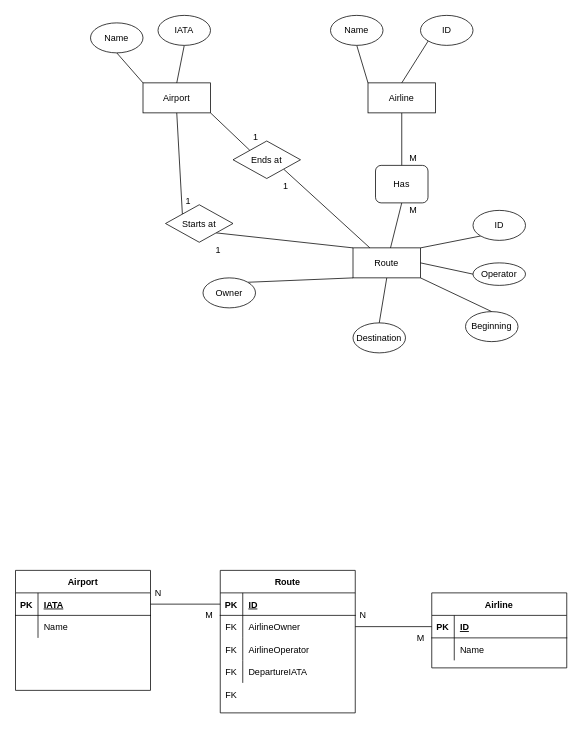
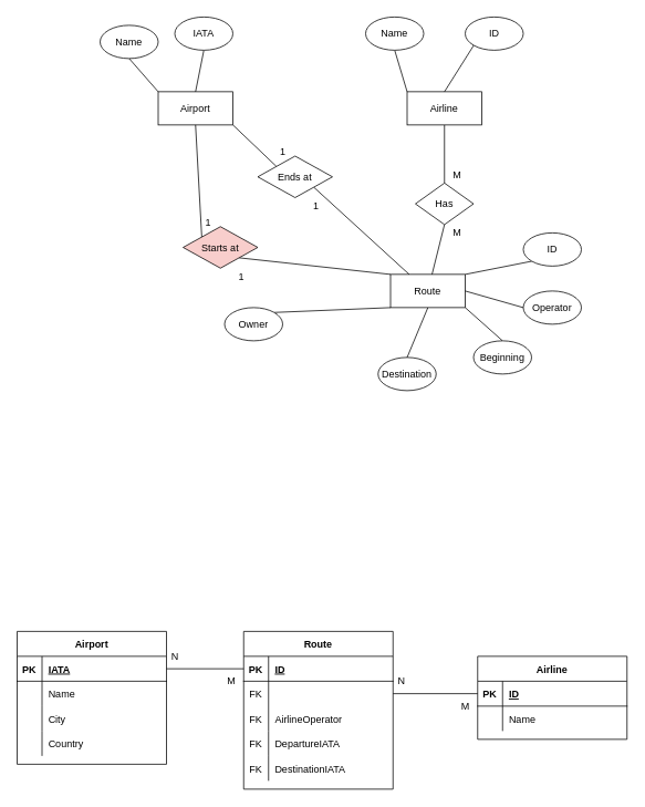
  <mxCell id="0" />
  <mxCell id="1" parent="0" />
  <mxCell id="2" style="rounded=0;orthogonalLoop=1;jettySize=auto;html=1;exitX=1;exitY=1;exitDx=0;exitDy=0;entryX=0;entryY=0;entryDx=0;entryDy=0;endArrow=none;endFill=0;" parent="1" source="3" target="72" edge="1"><mxGeometry relative="1" as="geometry" /></mxCell>
  <mxCell id="3" value="Airport" style="rounded=0;whiteSpace=wrap;html=1;" parent="1" vertex="1"><mxGeometry x="190" y="110" width="90" height="40" as="geometry" /></mxCell>
  <mxCell id="4" style="edgeStyle=none;rounded=0;orthogonalLoop=1;jettySize=auto;html=1;exitX=0.5;exitY=1;exitDx=0;exitDy=0;entryX=0;entryY=0;entryDx=0;entryDy=0;endArrow=none;endFill=0;" parent="1" source="5" target="3" edge="1"><mxGeometry relative="1" as="geometry" /></mxCell>
  <mxCell id="5" value="Name" style="ellipse;whiteSpace=wrap;html=1;" parent="1" vertex="1"><mxGeometry x="120" y="30" width="70" height="40" as="geometry" /></mxCell>
  <mxCell id="6" style="edgeStyle=none;rounded=0;orthogonalLoop=1;jettySize=auto;html=1;exitX=0.5;exitY=1;exitDx=0;exitDy=0;entryX=0.5;entryY=0;entryDx=0;entryDy=0;endArrow=none;endFill=0;" parent="1" source="7" target="3" edge="1"><mxGeometry relative="1" as="geometry" /></mxCell>
  <mxCell id="7" value="IATA" style="ellipse;whiteSpace=wrap;html=1;" parent="1" vertex="1"><mxGeometry x="210" y="20" width="70" height="40" as="geometry" /></mxCell>
  <mxCell id="8" style="edgeStyle=none;rounded=0;orthogonalLoop=1;jettySize=auto;html=1;exitX=0.5;exitY=1;exitDx=0;exitDy=0;endArrow=none;endFill=0;" parent="1" source="9" target="23" edge="1"><mxGeometry relative="1" as="geometry" /></mxCell>
  <mxCell id="9" value="Airline" style="rounded=0;whiteSpace=wrap;html=1;" parent="1" vertex="1"><mxGeometry x="490" y="110" width="90" height="40" as="geometry" /></mxCell>
  <mxCell id="10" style="edgeStyle=none;rounded=0;orthogonalLoop=1;jettySize=auto;html=1;exitX=0.5;exitY=1;exitDx=0;exitDy=0;entryX=0;entryY=0;entryDx=0;entryDy=0;endArrow=none;endFill=0;" parent="1" source="11" target="9" edge="1"><mxGeometry relative="1" as="geometry" /></mxCell>
  <mxCell id="11" value="Name" style="ellipse;whiteSpace=wrap;html=1;" parent="1" vertex="1"><mxGeometry x="440" y="20" width="70" height="40" as="geometry" /></mxCell>
  <mxCell id="12" style="edgeStyle=none;rounded=0;orthogonalLoop=1;jettySize=auto;html=1;exitX=0;exitY=1;exitDx=0;exitDy=0;entryX=1;entryY=0;entryDx=0;entryDy=0;endArrow=none;endFill=0;" parent="1" source="16" target="19" edge="1"><mxGeometry relative="1" as="geometry" /></mxCell>
  <mxCell id="13" style="edgeStyle=none;rounded=0;orthogonalLoop=1;jettySize=auto;html=1;exitX=0.5;exitY=1;exitDx=0;exitDy=0;entryX=0.5;entryY=0;entryDx=0;entryDy=0;endArrow=none;endFill=0;" parent="1" source="16" target="18" edge="1"><mxGeometry relative="1" as="geometry" /></mxCell>
  <mxCell id="14" style="edgeStyle=none;rounded=0;orthogonalLoop=1;jettySize=auto;html=1;exitX=1;exitY=1;exitDx=0;exitDy=0;entryX=0.5;entryY=0;entryDx=0;entryDy=0;endArrow=none;endFill=0;" parent="1" source="16" target="17" edge="1"><mxGeometry relative="1" as="geometry" /></mxCell>
  <mxCell id="15" style="edgeStyle=none;rounded=0;orthogonalLoop=1;jettySize=auto;html=1;exitX=0;exitY=0;exitDx=0;exitDy=0;entryX=1;entryY=1;entryDx=0;entryDy=0;endArrow=none;endFill=0;" parent="1" source="16" target="25" edge="1"><mxGeometry relative="1" as="geometry" /></mxCell>
  <mxCell id="16" value="Route" style="rounded=0;whiteSpace=wrap;html=1;" parent="1" vertex="1"><mxGeometry x="470" y="330" width="90" height="40" as="geometry" /></mxCell>
- <mxCell id="17" value="Beginning" style="ellipse;whiteSpace=wrap;html=1;" parent="1" vertex="1"><mxGeometry x="620" y="415" width="70" height="40" as="geometry" /></mxCell>
- <mxCell id="18" value="Destination" style="ellipse;whiteSpace=wrap;html=1;" parent="1" vertex="1"><mxGeometry x="470" y="430" width="70" height="40" as="geometry" /></mxCell>
+ <mxCell id="17" value="Beginning" style="ellipse;whiteSpace=wrap;html=1;" parent="1" vertex="1"><mxGeometry x="570" y="410" width="70" height="40" as="geometry" /></mxCell>
+ <mxCell id="18" value="Destination" style="ellipse;whiteSpace=wrap;html=1;" parent="1" vertex="1"><mxGeometry x="455" y="430" width="70" height="40" as="geometry" /></mxCell>
  <mxCell id="19" value="Owner" style="ellipse;whiteSpace=wrap;html=1;" parent="1" vertex="1"><mxGeometry x="270" y="370" width="70" height="40" as="geometry" /></mxCell>
  <mxCell id="20" style="edgeStyle=none;rounded=0;orthogonalLoop=1;jettySize=auto;html=1;exitX=0;exitY=0.5;exitDx=0;exitDy=0;entryX=1;entryY=0.5;entryDx=0;entryDy=0;endArrow=none;endFill=0;" parent="1" source="21" target="16" edge="1"><mxGeometry relative="1" as="geometry" /></mxCell>
- <mxCell id="21" value="Operator" style="ellipse;whiteSpace=wrap;html=1;" parent="1" vertex="1"><mxGeometry x="630" y="350" width="70" height="30" as="geometry" /></mxCell>
+ <mxCell id="21" value="Operator" style="ellipse;whiteSpace=wrap;html=1;" parent="1" vertex="1"><mxGeometry x="630" y="350" width="70" height="40" as="geometry" /></mxCell>
  <mxCell id="22" style="edgeStyle=none;rounded=0;orthogonalLoop=1;jettySize=auto;html=1;exitX=0.5;exitY=1;exitDx=0;exitDy=0;endArrow=none;endFill=0;" parent="1" source="23" target="16" edge="1"><mxGeometry relative="1" as="geometry" /></mxCell>
- <mxCell id="23" value="Has" style="whiteSpace=wrap;html=1;rounded=1;" parent="1" vertex="1"><mxGeometry x="500" y="220" width="70" height="50" as="geometry" /></mxCell>
+ <mxCell id="23" value="Has" style="rhombus;whiteSpace=wrap;html=1;" parent="1" vertex="1"><mxGeometry x="500" y="220" width="70" height="50" as="geometry" /></mxCell>
  <mxCell id="24" style="edgeStyle=none;rounded=0;orthogonalLoop=1;jettySize=auto;html=1;exitX=0;exitY=0;exitDx=0;exitDy=0;entryX=0.5;entryY=1;entryDx=0;entryDy=0;endArrow=none;endFill=0;" parent="1" source="25" target="3" edge="1"><mxGeometry relative="1" as="geometry" /></mxCell>
- <mxCell id="25" value="Starts at" style="rhombus;whiteSpace=wrap;html=1;" parent="1" vertex="1"><mxGeometry x="220" y="272.5" width="90" height="50" as="geometry" /></mxCell>
+ <mxCell id="25" value="Starts at" style="rhombus;whiteSpace=wrap;html=1;fillColor=#f8cecc;" parent="1" vertex="1"><mxGeometry x="220" y="272.5" width="90" height="50" as="geometry" /></mxCell>
  <mxCell id="26" value="1" style="text;html=1;align=center;verticalAlign=middle;resizable=0;points=[];autosize=1;" parent="1" vertex="1"><mxGeometry x="280" y="322.5" width="20" height="20" as="geometry" /></mxCell>
  <mxCell id="27" value="1" style="text;html=1;align=center;verticalAlign=middle;resizable=0;points=[];autosize=1;" parent="1" vertex="1"><mxGeometry x="240" y="257.5" width="20" height="20" as="geometry" /></mxCell>
  <mxCell id="28" value="M" style="text;html=1;align=center;verticalAlign=middle;resizable=0;points=[];autosize=1;" parent="1" vertex="1"><mxGeometry x="535" y="270" width="30" height="20" as="geometry" /></mxCell>
  <mxCell id="29" value="M" style="text;html=1;align=center;verticalAlign=middle;resizable=0;points=[];autosize=1;" parent="1" vertex="1"><mxGeometry x="535" y="200" width="30" height="20" as="geometry" /></mxCell>
  <mxCell id="30" value="Airport" style="shape=table;startSize=30;container=1;collapsible=1;childLayout=tableLayout;fixedRows=1;rowLines=0;fontStyle=1;align=center;resizeLast=1;" parent="1" vertex="1"><mxGeometry x="20" y="760" width="180" height="160" as="geometry" /></mxCell>
  <mxCell id="31" value="" style="shape=partialRectangle;collapsible=0;dropTarget=0;pointerEvents=0;fillColor=none;top=0;left=0;bottom=1;right=0;points=[[0,0.5],[1,0.5]];portConstraint=eastwest;" parent="30" vertex="1"><mxGeometry y="30" width="180" height="30" as="geometry" /></mxCell>
  <mxCell id="32" value="PK" style="shape=partialRectangle;connectable=0;fillColor=none;top=0;left=0;bottom=0;right=0;fontStyle=1;overflow=hidden;" parent="31" vertex="1"><mxGeometry width="30" height="30" as="geometry" /></mxCell>
  <mxCell id="33" value="IATA" style="shape=partialRectangle;connectable=0;fillColor=none;top=0;left=0;bottom=0;right=0;align=left;spacingLeft=6;fontStyle=5;overflow=hidden;" parent="31" vertex="1"><mxGeometry x="30" width="150" height="30" as="geometry" /></mxCell>
  <mxCell id="34" value="" style="shape=partialRectangle;collapsible=0;dropTarget=0;pointerEvents=0;fillColor=none;top=0;left=0;bottom=0;right=0;points=[[0,0.5],[1,0.5]];portConstraint=eastwest;" vertex="1" parent="30"><mxGeometry y="60" width="180" height="30" as="geometry" /></mxCell>
  <mxCell id="35" value="" style="shape=partialRectangle;connectable=0;fillColor=none;top=0;left=0;bottom=0;right=0;editable=1;overflow=hidden;" vertex="1" parent="34"><mxGeometry width="30" height="30" as="geometry" /></mxCell>
  <mxCell id="36" value="Name" style="shape=partialRectangle;connectable=0;fillColor=none;top=0;left=0;bottom=0;right=0;align=left;spacingLeft=6;overflow=hidden;" vertex="1" parent="34"><mxGeometry x="30" width="150" height="30" as="geometry" /></mxCell>
  <mxCell id="37" value="" style="shape=partialRectangle;collapsible=0;dropTarget=0;pointerEvents=0;fillColor=none;top=0;left=0;bottom=0;right=0;points=[[0,0.5],[1,0.5]];portConstraint=eastwest;" vertex="1" parent="30"><mxGeometry y="90" width="180" height="30" as="geometry" /></mxCell>
  <mxCell id="38" value="" style="shape=partialRectangle;connectable=0;fillColor=none;top=0;left=0;bottom=0;right=0;editable=1;overflow=hidden;" vertex="1" parent="37"><mxGeometry width="30" height="30" as="geometry" /></mxCell>
+ <mxCell id="39" value="City" style="shape=partialRectangle;connectable=0;fillColor=none;top=0;left=0;bottom=0;right=0;align=left;spacingLeft=6;overflow=hidden;" vertex="1" parent="37"><mxGeometry x="30" width="150" height="30" as="geometry" /></mxCell>
  <mxCell id="40" value="" style="shape=partialRectangle;collapsible=0;dropTarget=0;pointerEvents=0;fillColor=none;top=0;left=0;bottom=0;right=0;points=[[0,0.5],[1,0.5]];portConstraint=eastwest;" parent="30" vertex="1"><mxGeometry y="120" width="180" height="30" as="geometry" /></mxCell>
  <mxCell id="41" value="" style="shape=partialRectangle;connectable=0;fillColor=none;top=0;left=0;bottom=0;right=0;editable=1;overflow=hidden;" parent="40" vertex="1"><mxGeometry width="30" height="30" as="geometry" /></mxCell>
+ <mxCell id="42" value="Country" style="shape=partialRectangle;connectable=0;fillColor=none;top=0;left=0;bottom=0;right=0;align=left;spacingLeft=6;overflow=hidden;" parent="40" vertex="1"><mxGeometry x="30" width="150" height="30" as="geometry" /></mxCell>
  <mxCell id="43" value="Airline" style="shape=table;startSize=30;container=1;collapsible=1;childLayout=tableLayout;fixedRows=1;rowLines=0;fontStyle=1;align=center;resizeLast=1;" parent="1" vertex="1"><mxGeometry x="575" y="790" width="180" height="100" as="geometry" /></mxCell>
  <mxCell id="44" value="" style="shape=partialRectangle;collapsible=0;dropTarget=0;pointerEvents=0;fillColor=none;top=0;left=0;bottom=1;right=0;points=[[0,0.5],[1,0.5]];portConstraint=eastwest;" parent="43" vertex="1"><mxGeometry y="30" width="180" height="30" as="geometry" /></mxCell>
  <mxCell id="45" value="PK" style="shape=partialRectangle;connectable=0;fillColor=none;top=0;left=0;bottom=0;right=0;fontStyle=1;overflow=hidden;" parent="44" vertex="1"><mxGeometry width="30" height="30" as="geometry" /></mxCell>
  <mxCell id="46" value="ID" style="shape=partialRectangle;connectable=0;fillColor=none;top=0;left=0;bottom=0;right=0;align=left;spacingLeft=6;fontStyle=5;overflow=hidden;" parent="44" vertex="1"><mxGeometry x="30" width="150" height="30" as="geometry" /></mxCell>
  <mxCell id="47" value="" style="shape=partialRectangle;collapsible=0;dropTarget=0;pointerEvents=0;fillColor=none;top=0;left=0;bottom=0;right=0;points=[[0,0.5],[1,0.5]];portConstraint=eastwest;" parent="43" vertex="1"><mxGeometry y="60" width="180" height="30" as="geometry" /></mxCell>
  <mxCell id="48" value="" style="shape=partialRectangle;connectable=0;fillColor=none;top=0;left=0;bottom=0;right=0;editable=1;overflow=hidden;" parent="47" vertex="1"><mxGeometry width="30" height="30" as="geometry" /></mxCell>
  <mxCell id="49" value="Name" style="shape=partialRectangle;connectable=0;fillColor=none;top=0;left=0;bottom=0;right=0;align=left;spacingLeft=6;overflow=hidden;" parent="47" vertex="1"><mxGeometry x="30" width="150" height="30" as="geometry" /></mxCell>
  <mxCell id="50" style="edgeStyle=none;rounded=0;orthogonalLoop=1;jettySize=auto;html=1;exitX=0;exitY=1;exitDx=0;exitDy=0;entryX=0.5;entryY=0;entryDx=0;entryDy=0;endArrow=none;endFill=0;" parent="1" source="51" target="9" edge="1"><mxGeometry relative="1" as="geometry" /></mxCell>
  <mxCell id="51" value="ID" style="ellipse;whiteSpace=wrap;html=1;" parent="1" vertex="1"><mxGeometry x="560" y="20" width="70" height="40" as="geometry" /></mxCell>
  <mxCell id="52" value="Route" style="shape=table;startSize=30;container=1;collapsible=1;childLayout=tableLayout;fixedRows=1;rowLines=0;fontStyle=1;align=center;resizeLast=1;" parent="1" vertex="1"><mxGeometry x="293" y="760" width="180" height="190" as="geometry" /></mxCell>
  <mxCell id="53" value="" style="shape=partialRectangle;collapsible=0;dropTarget=0;pointerEvents=0;fillColor=none;top=0;left=0;bottom=1;right=0;points=[[0,0.5],[1,0.5]];portConstraint=eastwest;" parent="52" vertex="1"><mxGeometry y="30" width="180" height="30" as="geometry" /></mxCell>
  <mxCell id="54" value="PK" style="shape=partialRectangle;connectable=0;fillColor=none;top=0;left=0;bottom=0;right=0;fontStyle=1;overflow=hidden;" parent="53" vertex="1"><mxGeometry width="30" height="30" as="geometry" /></mxCell>
  <mxCell id="55" value="ID" style="shape=partialRectangle;connectable=0;fillColor=none;top=0;left=0;bottom=0;right=0;align=left;spacingLeft=6;fontStyle=5;overflow=hidden;" parent="53" vertex="1"><mxGeometry x="30" width="150" height="30" as="geometry" /></mxCell>
  <mxCell id="56" value="" style="shape=partialRectangle;collapsible=0;dropTarget=0;pointerEvents=0;fillColor=none;top=0;left=0;bottom=0;right=0;points=[[0,0.5],[1,0.5]];portConstraint=eastwest;" parent="52" vertex="1"><mxGeometry y="60" width="180" height="30" as="geometry" /></mxCell>
  <mxCell id="57" value="FK" style="shape=partialRectangle;connectable=0;fillColor=none;top=0;left=0;bottom=0;right=0;editable=1;overflow=hidden;" parent="56" vertex="1"><mxGeometry width="30" height="30" as="geometry" /></mxCell>
- <mxCell id="58" value="AirlineOwner" style="shape=partialRectangle;connectable=0;fillColor=none;top=0;left=0;bottom=0;right=0;align=left;spacingLeft=6;overflow=hidden;" parent="56" vertex="1"><mxGeometry x="30" width="150" height="30" as="geometry" /></mxCell>
  <mxCell id="59" value="" style="shape=partialRectangle;collapsible=0;dropTarget=0;pointerEvents=0;fillColor=none;top=0;left=0;bottom=0;right=0;points=[[0,0.5],[1,0.5]];portConstraint=eastwest;" parent="52" vertex="1"><mxGeometry y="90" width="180" height="30" as="geometry" /></mxCell>
  <mxCell id="60" value="FK" style="shape=partialRectangle;connectable=0;fillColor=none;top=0;left=0;bottom=0;right=0;editable=1;overflow=hidden;" parent="59" vertex="1"><mxGeometry width="30" height="30" as="geometry" /></mxCell>
  <mxCell id="61" value="AirlineOperator" style="shape=partialRectangle;connectable=0;fillColor=none;top=0;left=0;bottom=0;right=0;align=left;spacingLeft=6;overflow=hidden;" parent="59" vertex="1"><mxGeometry x="30" width="150" height="30" as="geometry" /></mxCell>
  <mxCell id="62" value="" style="shape=partialRectangle;collapsible=0;dropTarget=0;pointerEvents=0;fillColor=none;top=0;left=0;bottom=0;right=0;points=[[0,0.5],[1,0.5]];portConstraint=eastwest;" parent="52" vertex="1"><mxGeometry y="120" width="180" height="30" as="geometry" /></mxCell>
  <mxCell id="63" value="FK" style="shape=partialRectangle;connectable=0;fillColor=none;top=0;left=0;bottom=0;right=0;editable=1;overflow=hidden;" parent="62" vertex="1"><mxGeometry width="30" height="30" as="geometry" /></mxCell>
  <mxCell id="64" value="DepartureIATA" style="shape=partialRectangle;connectable=0;fillColor=none;top=0;left=0;bottom=0;right=0;align=left;spacingLeft=6;overflow=hidden;" parent="62" vertex="1"><mxGeometry x="30" width="150" height="30" as="geometry" /></mxCell>
  <mxCell id="65" value="" style="shape=partialRectangle;collapsible=0;dropTarget=0;pointerEvents=0;fillColor=none;top=0;left=0;bottom=0;right=0;points=[[0,0.5],[1,0.5]];portConstraint=eastwest;" parent="52" vertex="1"><mxGeometry y="150" width="180" height="30" as="geometry" /></mxCell>
  <mxCell id="66" value="FK" style="shape=partialRectangle;connectable=0;fillColor=none;top=0;left=0;bottom=0;right=0;editable=1;overflow=hidden;" parent="65" vertex="1"><mxGeometry width="30" height="30" as="geometry" /></mxCell>
+ <mxCell id="67" value="DestinationIATA" style="shape=partialRectangle;connectable=0;fillColor=none;top=0;left=0;bottom=0;right=0;align=left;spacingLeft=6;overflow=hidden;" parent="65" vertex="1"><mxGeometry x="30" width="150" height="30" as="geometry" /></mxCell>
  <mxCell id="68" style="edgeStyle=none;rounded=0;orthogonalLoop=1;jettySize=auto;html=1;exitX=0;exitY=1;exitDx=0;exitDy=0;entryX=1;entryY=0;entryDx=0;entryDy=0;endArrow=none;endFill=0;" parent="1" source="69" target="16" edge="1"><mxGeometry relative="1" as="geometry" /></mxCell>
  <mxCell id="69" value="ID" style="ellipse;whiteSpace=wrap;html=1;" parent="1" vertex="1"><mxGeometry x="630" y="280" width="70" height="40" as="geometry" /></mxCell>
  <mxCell id="70" style="edgeStyle=orthogonalEdgeStyle;rounded=0;orthogonalLoop=1;jettySize=auto;html=1;exitX=1;exitY=0.5;exitDx=0;exitDy=0;entryX=0;entryY=0.5;entryDx=0;entryDy=0;endArrow=none;endFill=0;" parent="1" source="56" target="44" edge="1"><mxGeometry relative="1" as="geometry" /></mxCell>
  <mxCell id="71" style="edgeStyle=none;rounded=0;orthogonalLoop=1;jettySize=auto;html=1;exitX=1;exitY=1;exitDx=0;exitDy=0;entryX=0.25;entryY=0;entryDx=0;entryDy=0;endArrow=none;endFill=0;" parent="1" source="72" target="16" edge="1"><mxGeometry relative="1" as="geometry" /></mxCell>
  <mxCell id="72" value="Ends at" style="rhombus;whiteSpace=wrap;html=1;" parent="1" vertex="1"><mxGeometry x="310" y="187.5" width="90" height="50" as="geometry" /></mxCell>
  <mxCell id="73" value="1" style="text;html=1;align=center;verticalAlign=middle;resizable=0;points=[];autosize=1;" parent="1" vertex="1"><mxGeometry x="370" y="237.5" width="20" height="20" as="geometry" /></mxCell>
  <mxCell id="74" value="1" style="text;html=1;align=center;verticalAlign=middle;resizable=0;points=[];autosize=1;" parent="1" vertex="1"><mxGeometry x="330" y="172.5" width="20" height="20" as="geometry" /></mxCell>
  <mxCell id="75" style="edgeStyle=orthogonalEdgeStyle;rounded=0;orthogonalLoop=1;jettySize=auto;html=1;exitX=1;exitY=0.5;exitDx=0;exitDy=0;entryX=0;entryY=0.5;entryDx=0;entryDy=0;endArrow=none;endFill=0;" edge="1" parent="1" source="31" target="53"><mxGeometry relative="1" as="geometry" /></mxCell>
  <mxCell id="76" value="N" style="text;html=1;align=center;verticalAlign=middle;resizable=0;points=[];autosize=1;" vertex="1" parent="1"><mxGeometry x="200" y="780" width="20" height="20" as="geometry" /></mxCell>
  <mxCell id="77" value="M" style="text;html=1;align=center;verticalAlign=middle;resizable=0;points=[];autosize=1;" vertex="1" parent="1"><mxGeometry x="263" y="810" width="30" height="20" as="geometry" /></mxCell>
  <mxCell id="78" value="N" style="text;html=1;align=center;verticalAlign=middle;resizable=0;points=[];autosize=1;" vertex="1" parent="1"><mxGeometry x="473" y="810" width="20" height="20" as="geometry" /></mxCell>
  <mxCell id="79" value="M" style="text;html=1;align=center;verticalAlign=middle;resizable=0;points=[];autosize=1;" vertex="1" parent="1"><mxGeometry x="545" y="840" width="30" height="20" as="geometry" /></mxCell>
